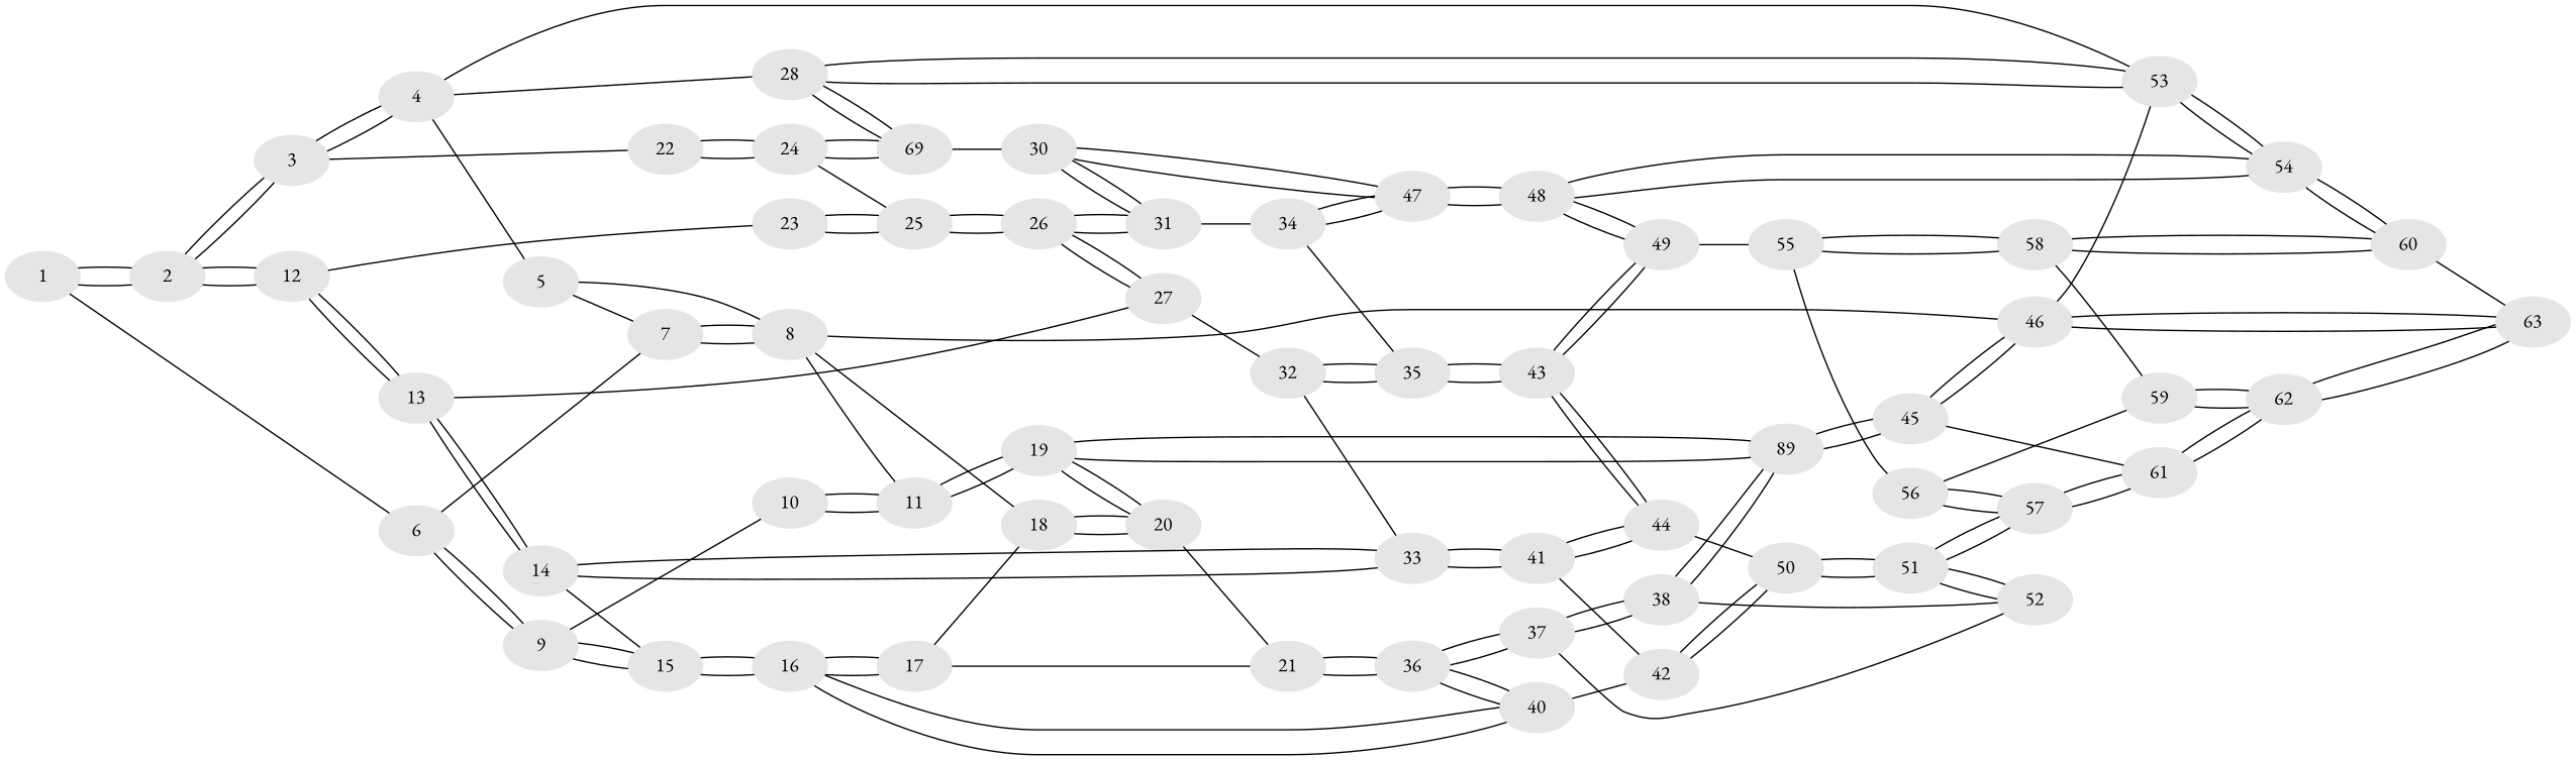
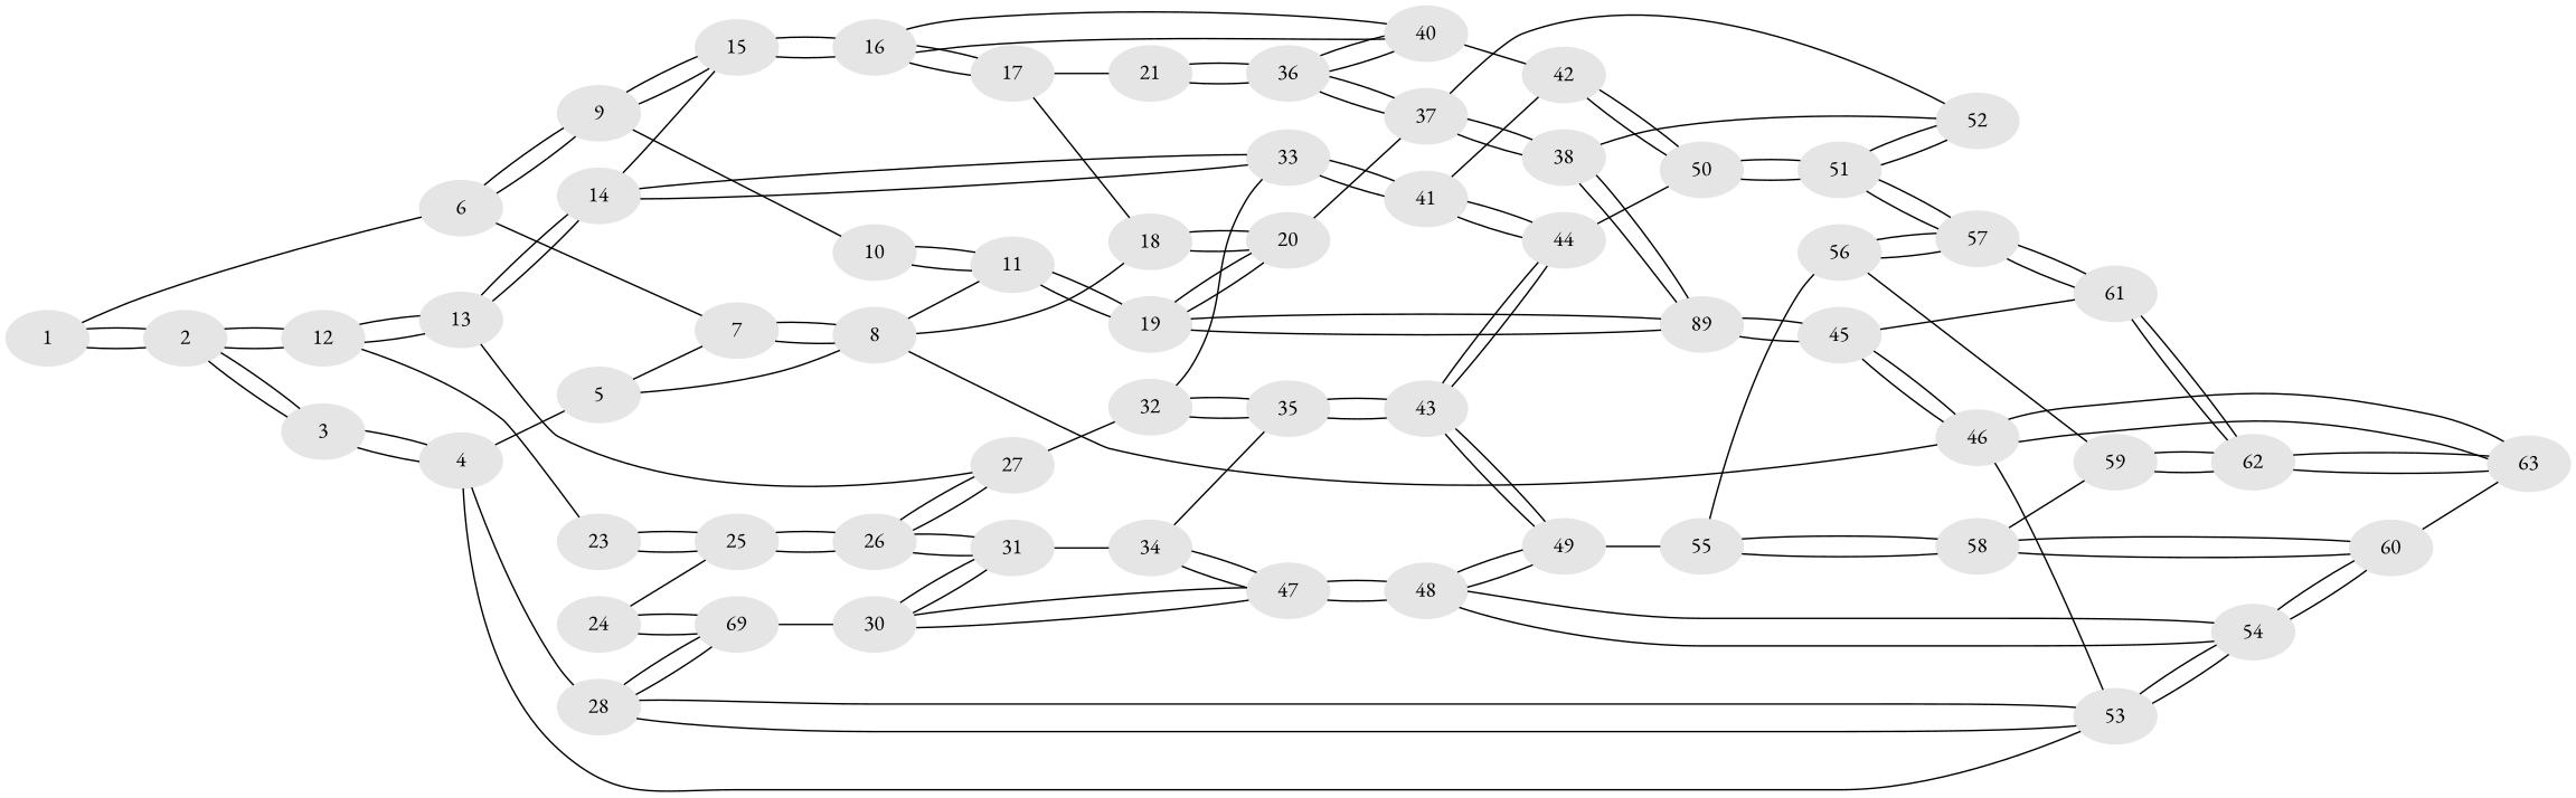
  graph {
    fontname="EB Garamond"
    rankdir=LR
    node [color=gray90 fontname="EB Garamond" style=filled]
    edge [fontname="EB Garamond"]
    1
    2
    6
    3
    12
    7
    9
    4
-   22
    13
    23
    5
    28
    53
    24
    8
    n17 [label=69]
    54
    11
    46
    18
    10
    15
    19
    63
    16
    20
    n28 [label=89]
    14
    27
    25
    33
    32
    41
    17
    40
    21
    42
    36
    45
    37
    26
    30
    31
    34
    35
    47
    48
    43
    44
    49
    38
    52
    61
    50
    51
    55
    62
    60
    56
    58
    57
    59
    1 -- 2
    1 -- 2
    1 -- 6
    2 -- 3
    2 -- 3
    2 -- 12
    2 -- 12
    6 -- 7
    6 -- 9
    6 -- 9
    3 -- 4
    3 -- 4
-   3 -- 22
    12 -- 13
    12 -- 13
    12 -- 23
    7 -- 8
    7 -- 8
    9 -- 10
    9 -- 15
    9 -- 15
    4 -- 5
    4 -- 28
    4 -- 53
-   22 -- 24
-   22 -- 24
    13 -- 14
    13 -- 14
    13 -- 27
    23 -- 25
    23 -- 25
    5 -- 7
    5 -- 8
    28 -- 53
    28 -- 53
    28 -- n17
    28 -- n17
    53 -- 54
    53 -- 54
    24 -- n17
    24 -- n17
    24 -- 25
    8 -- 11
    8 -- 46
    8 -- 18
    n17 -- 30
    54 -- 60
    54 -- 60
    11 -- 19
    11 -- 19
    46 -- 53
    46 -- 63
    46 -- 63
    18 -- 20
    18 -- 20
    10 -- 11
    10 -- 11
    15 -- 16
    15 -- 16
    19 -- 20
    19 -- 20
    19 -- n28
    19 -- n28
    16 -- 17
    16 -- 17
    16 -- 40
    16 -- 40
-   20 -- 21
+   20 -- 37
    n28 -- 45
    n28 -- 45
    14 -- 15
    14 -- 33
    14 -- 33
    27 -- 32
    25 -- 26
    25 -- 26
    33 -- 41
    33 -- 41
    32 -- 33
    32 -- 35
    32 -- 35
    41 -- 42
    41 -- 44
    41 -- 44
    17 -- 18
    17 -- 21
    40 -- 42
    21 -- 36
    21 -- 36
    42 -- 50
    42 -- 50
    36 -- 40
    36 -- 40
    36 -- 37
    36 -- 37
    45 -- 46
    45 -- 46
    45 -- 61
    37 -- 38
    37 -- 38
    37 -- 52
    26 -- 27
    26 -- 27
    26 -- 31
    26 -- 31
    30 -- 31
    30 -- 31
    30 -- 47
    30 -- 47
    31 -- 34
    34 -- 35
    34 -- 47
    34 -- 47
    35 -- 43
    35 -- 43
    47 -- 48
    47 -- 48
    48 -- 54
    48 -- 54
    48 -- 49
    48 -- 49
    43 -- 44
    43 -- 44
    43 -- 49
    43 -- 49
    44 -- 50
    49 -- 55
    38 -- n28
    38 -- n28
    38 -- 52
    61 -- 62
    61 -- 62
    50 -- 51
    50 -- 51
    51 -- 52
    51 -- 52
    51 -- 57
    51 -- 57
    55 -- 56
    55 -- 58
    55 -- 58
    62 -- 63
    62 -- 63
    60 -- 63
    56 -- 57
    56 -- 57
    56 -- 59
    58 -- 60
    58 -- 60
    58 -- 59
    57 -- 61
    57 -- 61
    59 -- 62
    59 -- 62
  }
